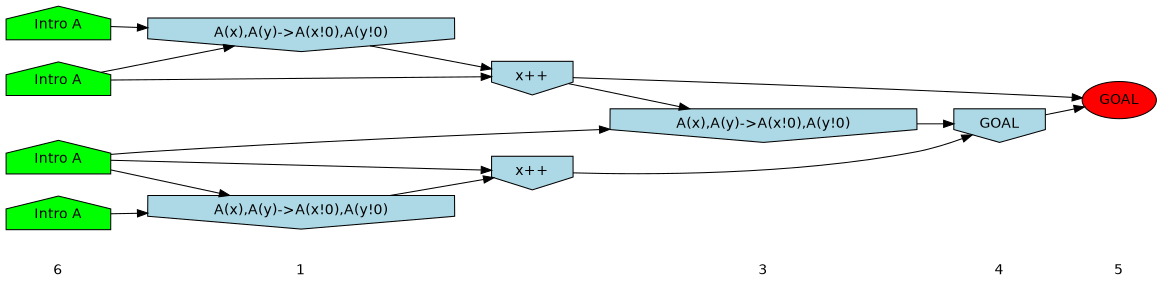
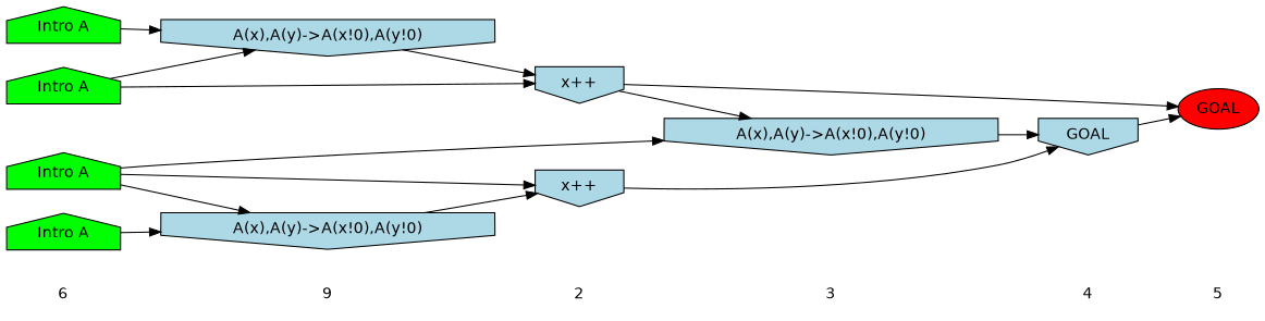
  digraph {
    fontname="DejaVu Sans"
    rankdir=LR
    ranksep=.5
    node [fontname="DejaVu Sans" shape=plaintext style=filled]
    edge [fontname="DejaVu Sans"]
    n1 [label=6 style=""]
    n2 [fillcolor=green label="Intro A" shape=house]
    n3 [fillcolor=green label="Intro A" shape=house]
    n4 [fillcolor=green label="Intro A" shape=house]
    n5 [fillcolor=green label="Intro A" shape=house]
-   1 [style=""]
+   1 [label=9 style=""]
    n7 [fillcolor=lightblue label="A(x),A(y)->A(x!0),A(y!0)" shape=invhouse]
    n8 [fillcolor=lightblue label="A(x),A(y)->A(x!0),A(y!0)" shape=invhouse]
+   2 [style=""]
    n10 [fillcolor=lightblue label="x++" shape=invhouse]
    n11 [fillcolor=lightblue label="x++" shape=invhouse]
    3 [style=""]
    n13 [fillcolor=lightblue label="A(x),A(y)->A(x!0),A(y!0)" shape=invhouse]
    4 [style=""]
    n15 [fillcolor=lightblue label=GOAL shape=invhouse]
    5 [style=""]
    n17 [fillcolor=red label=GOAL shape=""]
    subgraph sub_1 {
      rank=same
      n1
      n2
      n3
      n4
      n5
    }
    subgraph sub_2 {
      rank=same
      1
      n7
      n8
    }
    subgraph sub_3 {
      rank=same
+     2
      n10
      n11
    }
    subgraph sub_4 {
      rank=same
      3
      n13
    }
    subgraph sub_5 {
      rank=same
      4
      n15
    }
    subgraph sub_6 {
      rank=same
      5
      n17
    }
    n1 -> 1 [style=invis]
    n2 -> n8
    n2 -> n11
    n3 -> n7
    n4 -> n7
    n4 -> n10
    n4 -> n13
    n5 -> n8
+   1 -> 2 [style=invis]
    n7 -> n10
    n8 -> n11
+   2 -> 3 [style=invis]
    n10 -> n15
    n11 -> n13
    n11 -> n17
    3 -> 4 [style=invis]
    n13 -> n15
    4 -> 5 [style=invis]
    n15 -> n17
  }
